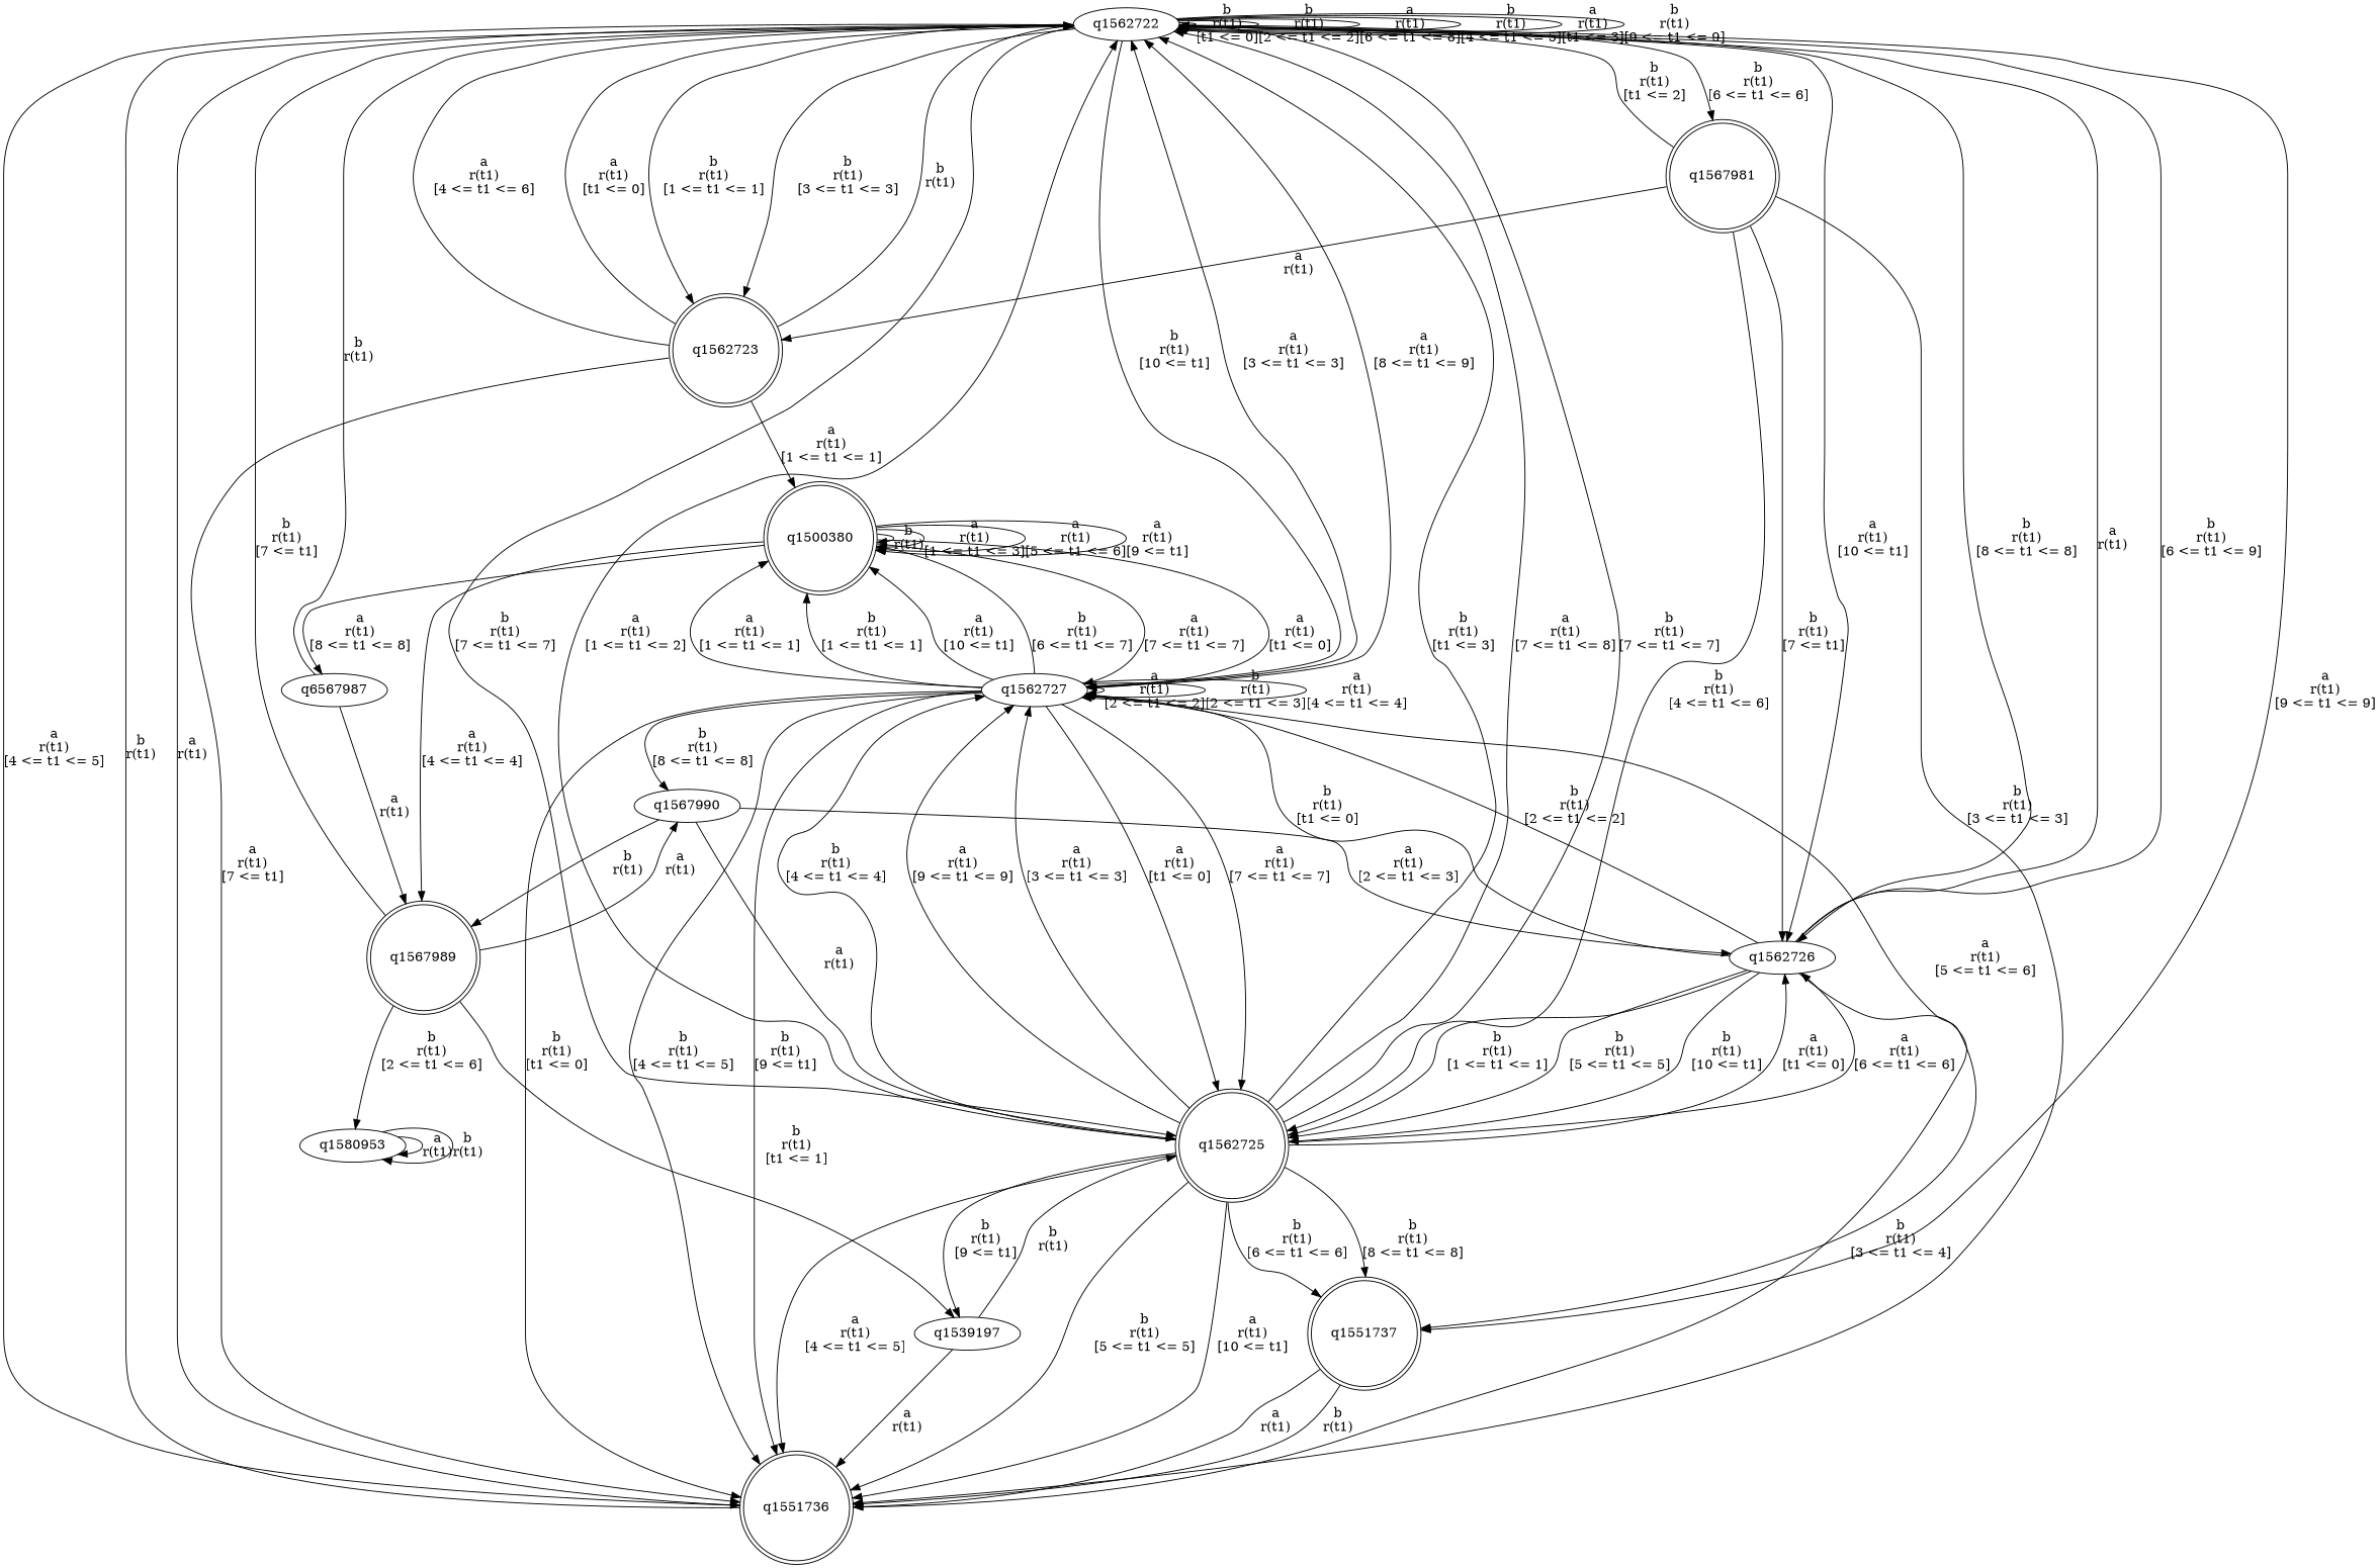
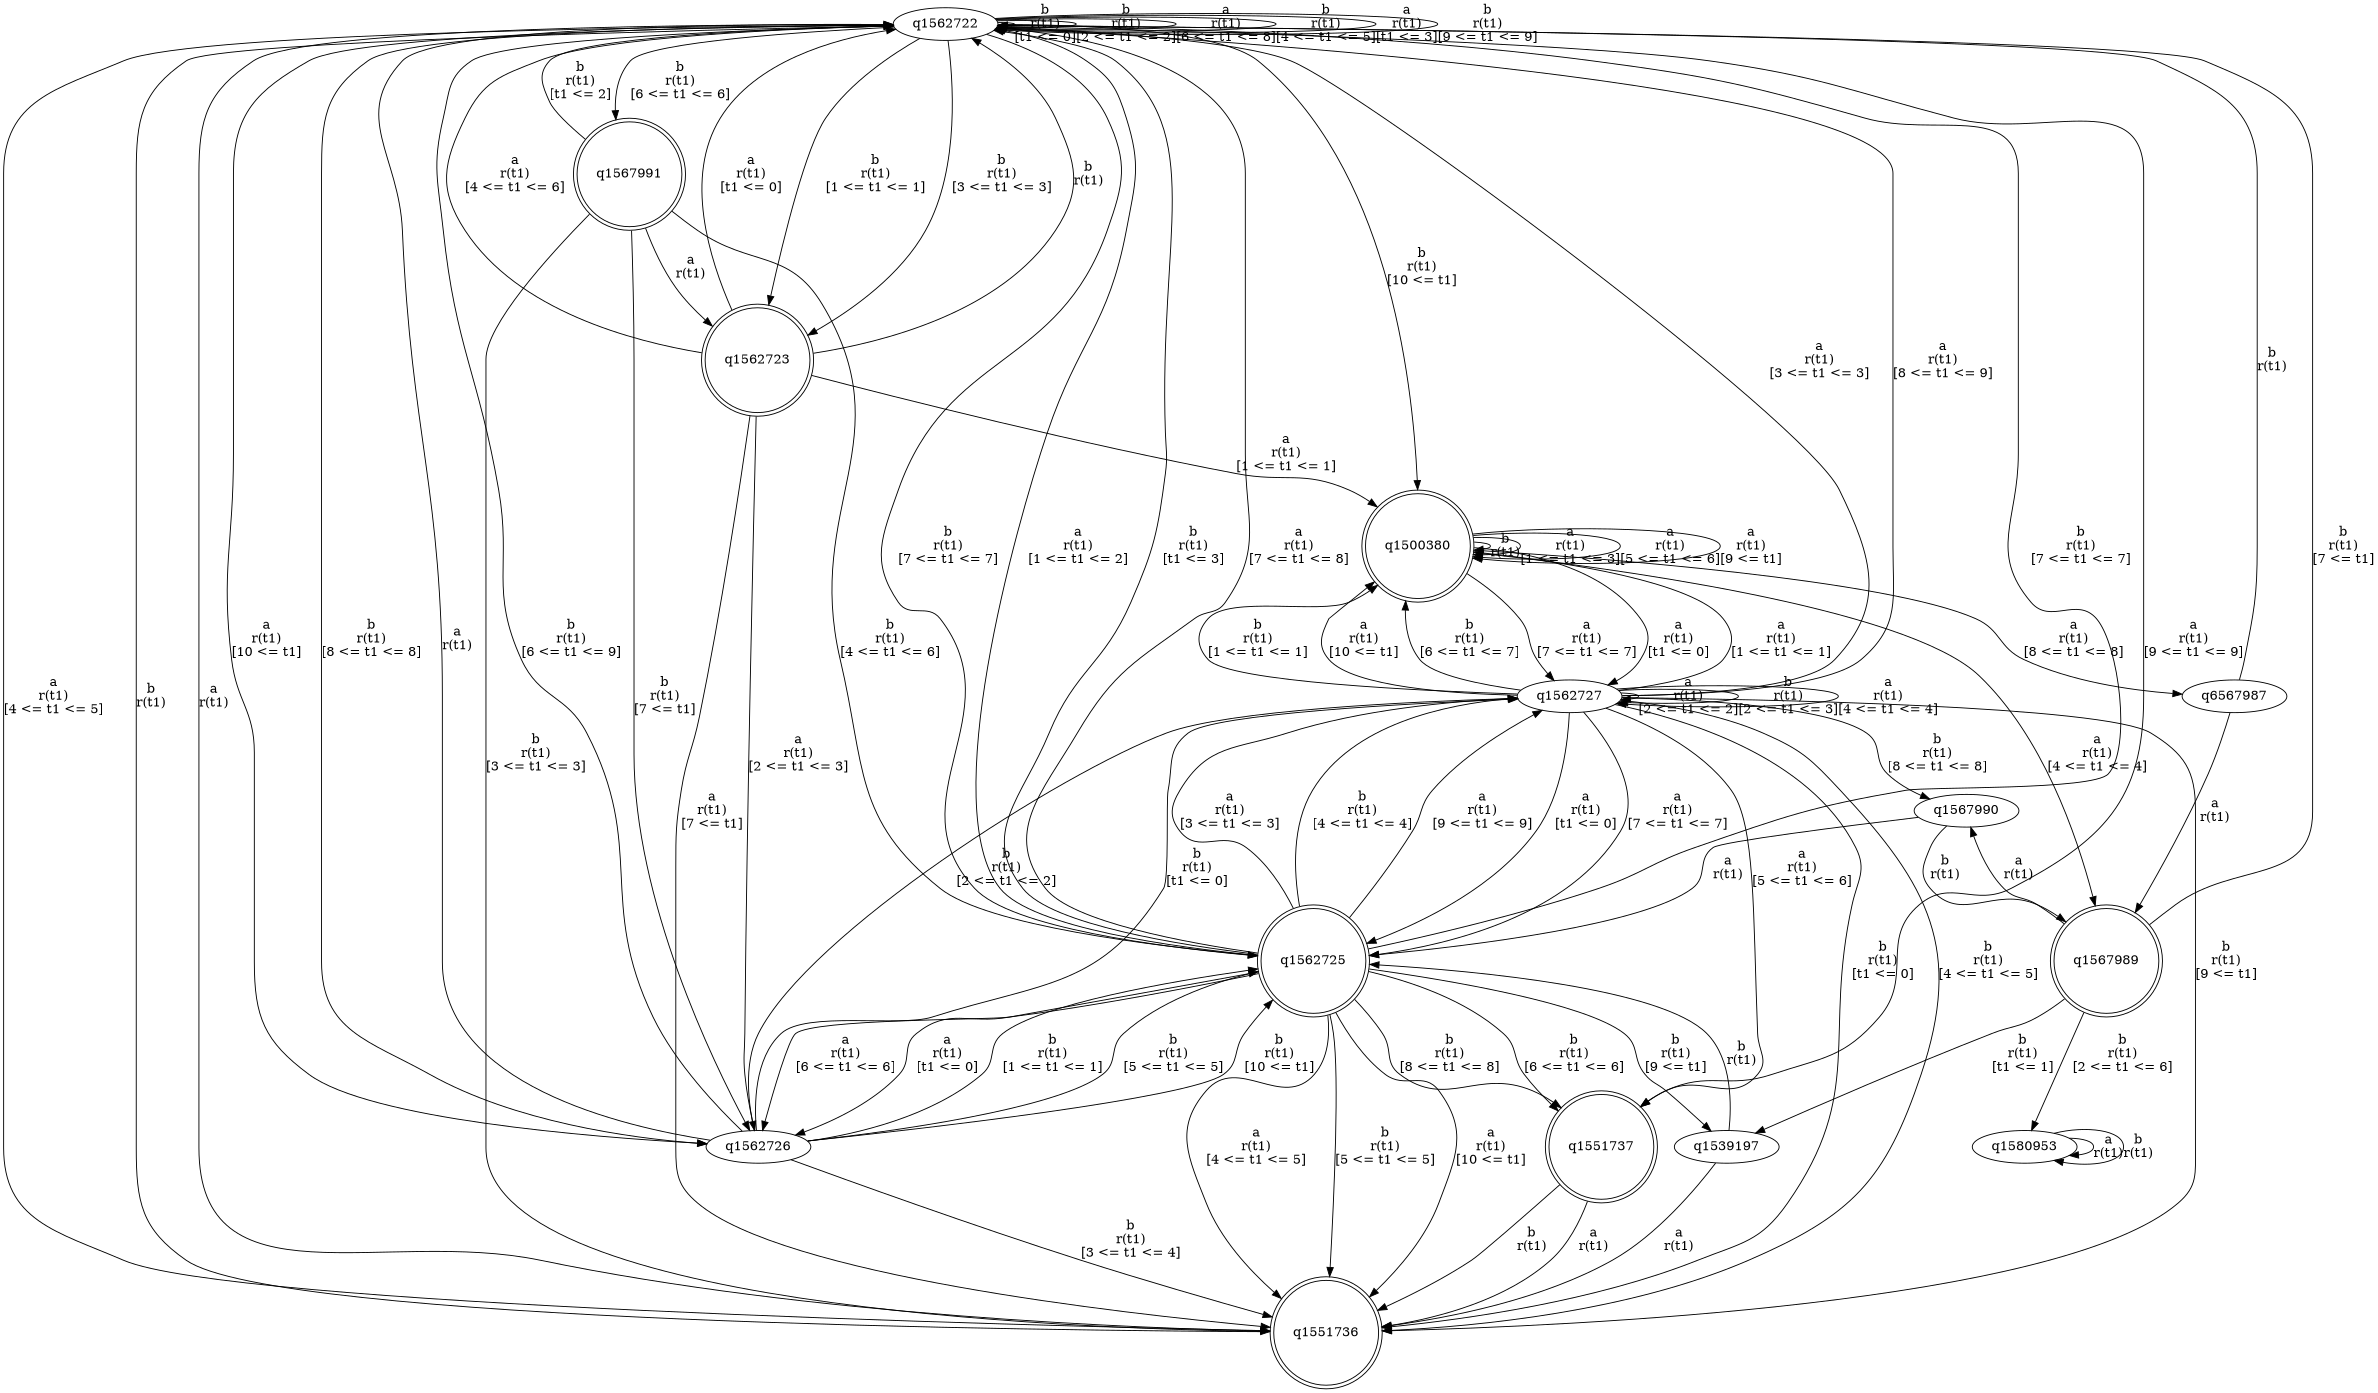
  digraph {
    node [shape=doublecircle]
    n1 [label=q1562722 shape=""]
    n2 [label=q1562723]
    n3 [label=q1551736]
    n4 [label=q1562726 shape=ellipse]
    n5 [label=q1562727 shape=""]
    n6 [label=q1562725]
    n7 [label=q1551737]
-   n8 [label=q1567981]
+   n8 [label=q1567991]
    n9 [label=q1500380]
    n10 [label=q1567990 shape=""]
    n11 [label=q1539197 shape=""]
    n12 [label=q1567989]
    n13 [label=q6567987 shape=""]
    n14 [label=q1580953 shape=""]
    n1 -> n1 [label="b\nr(t1)\n[t1 <= 0]"]
    n1 -> n1 [label="b\nr(t1)\n[2 <= t1 <= 2]"]
    n1 -> n1 [label="a\nr(t1)\n[6 <= t1 <= 8]"]
    n1 -> n1 [label="b\nr(t1)\n[4 <= t1 <= 5]"]
    n1 -> n1 [label="a\nr(t1)\n[t1 <= 3]"]
    n1 -> n1 [label="b\nr(t1)\n[9 <= t1 <= 9]"]
    n1 -> n2 [label="b\nr(t1)\n[1 <= t1 <= 1]"]
    n1 -> n2 [label="b\nr(t1)\n[3 <= t1 <= 3]"]
    n1 -> n3 [label="a\nr(t1)\n[4 <= t1 <= 5]"]
    n1 -> n4 [label="a\nr(t1)\n[10 <= t1]"]
    n1 -> n4 [label="b\nr(t1)\n[8 <= t1 <= 8]"]
-   n1 -> n5 [label="b\nr(t1)\n[10 <= t1]"]
+   n1 -> n9 [label="b\nr(t1)\n[10 <= t1]"]
    n1 -> n6 [label="b\nr(t1)\n[7 <= t1 <= 7]"]
    n1 -> n7 [label="a\nr(t1)\n[9 <= t1 <= 9]"]
    n1 -> n8 [label="b\nr(t1)\n[6 <= t1 <= 6]"]
    n2 -> n1 [label="b\nr(t1)\n"]
    n2 -> n1 [label="a\nr(t1)\n[4 <= t1 <= 6]"]
    n2 -> n1 [label="a\nr(t1)\n[t1 <= 0]"]
    n2 -> n3 [label="a\nr(t1)\n[7 <= t1]"]
-   n10 -> n4 [label="a\nr(t1)\n[2 <= t1 <= 3]"]
+   n2 -> n4 [label="a\nr(t1)\n[2 <= t1 <= 3]"]
    n2 -> n9 [label="a\nr(t1)\n[1 <= t1 <= 1]"]
    n3 -> n1 [label="b\nr(t1)\n"]
    n3 -> n1 [label="a\nr(t1)\n"]
    n4 -> n1 [label="a\nr(t1)\n"]
    n4 -> n1 [label="b\nr(t1)\n[6 <= t1 <= 9]"]
    n4 -> n3 [label="b\nr(t1)\n[3 <= t1 <= 4]"]
    n4 -> n5 [label="b\nr(t1)\n[t1 <= 0]"]
    n4 -> n5 [label="b\nr(t1)\n[2 <= t1 <= 2]"]
    n4 -> n6 [label="b\nr(t1)\n[1 <= t1 <= 1]"]
    n4 -> n6 [label="b\nr(t1)\n[5 <= t1 <= 5]"]
    n4 -> n6 [label="b\nr(t1)\n[10 <= t1]"]
    n5 -> n1 [label="a\nr(t1)\n[3 <= t1 <= 3]"]
    n5 -> n1 [label="a\nr(t1)\n[8 <= t1 <= 9]"]
    n5 -> n3 [label="b\nr(t1)\n[t1 <= 0]"]
    n5 -> n3 [label="b\nr(t1)\n[4 <= t1 <= 5]"]
    n5 -> n3 [label="b\nr(t1)\n[9 <= t1]"]
    n5 -> n5 [label="a\nr(t1)\n[2 <= t1 <= 2]"]
    n5 -> n5 [label="b\nr(t1)\n[2 <= t1 <= 3]"]
    n5 -> n5 [label="a\nr(t1)\n[4 <= t1 <= 4]"]
    n5 -> n6 [label="a\nr(t1)\n[t1 <= 0]"]
    n5 -> n6 [label="a\nr(t1)\n[7 <= t1 <= 7]"]
    n5 -> n7 [label="a\nr(t1)\n[5 <= t1 <= 6]"]
    n5 -> n9 [label="a\nr(t1)\n[1 <= t1 <= 1]"]
    n5 -> n9 [label="b\nr(t1)\n[1 <= t1 <= 1]"]
    n5 -> n9 [label="a\nr(t1)\n[10 <= t1]"]
    n5 -> n9 [label="b\nr(t1)\n[6 <= t1 <= 7]"]
    n5 -> n10 [label="b\nr(t1)\n[8 <= t1 <= 8]"]
    n6 -> n1 [label="a\nr(t1)\n[1 <= t1 <= 2]"]
    n6 -> n1 [label="b\nr(t1)\n[t1 <= 3]"]
    n6 -> n1 [label="a\nr(t1)\n[7 <= t1 <= 8]"]
    n6 -> n1 [label="b\nr(t1)\n[7 <= t1 <= 7]"]
    n6 -> n3 [label="a\nr(t1)\n[4 <= t1 <= 5]"]
    n6 -> n3 [label="b\nr(t1)\n[5 <= t1 <= 5]"]
    n6 -> n3 [label="a\nr(t1)\n[10 <= t1]"]
    n6 -> n4 [label="a\nr(t1)\n[t1 <= 0]"]
    n6 -> n4 [label="a\nr(t1)\n[6 <= t1 <= 6]"]
    n6 -> n5 [label="a\nr(t1)\n[3 <= t1 <= 3]"]
    n6 -> n5 [label="b\nr(t1)\n[4 <= t1 <= 4]"]
    n6 -> n5 [label="a\nr(t1)\n[9 <= t1 <= 9]"]
    n6 -> n7 [label="b\nr(t1)\n[6 <= t1 <= 6]"]
    n6 -> n7 [label="b\nr(t1)\n[8 <= t1 <= 8]"]
    n6 -> n11 [label="b\nr(t1)\n[9 <= t1]"]
    n7 -> n3 [label="b\nr(t1)\n"]
    n7 -> n3 [label="a\nr(t1)\n"]
    n8 -> n1 [label="b\nr(t1)\n[t1 <= 2]"]
    n8 -> n2 [label="a\nr(t1)\n"]
    n8 -> n3 [label="b\nr(t1)\n[3 <= t1 <= 3]"]
    n8 -> n4 [label="b\nr(t1)\n[7 <= t1]"]
    n8 -> n6 [label="b\nr(t1)\n[4 <= t1 <= 6]"]
    n9 -> n5 [label="a\nr(t1)\n[t1 <= 0]"]
    n9 -> n5 [label="a\nr(t1)\n[7 <= t1 <= 7]"]
    n9 -> n9 [label="b\nr(t1)\n"]
    n9 -> n9 [label="a\nr(t1)\n[1 <= t1 <= 3]"]
    n9 -> n9 [label="a\nr(t1)\n[5 <= t1 <= 6]"]
    n9 -> n9 [label="a\nr(t1)\n[9 <= t1]"]
    n9 -> n12 [label="a\nr(t1)\n[4 <= t1 <= 4]"]
    n9 -> n13 [label="a\nr(t1)\n[8 <= t1 <= 8]"]
    n10 -> n6 [label="a\nr(t1)\n"]
    n10 -> n12 [label="b\nr(t1)\n"]
    n11 -> n3 [label="a\nr(t1)\n"]
    n11 -> n6 [label="b\nr(t1)\n"]
    n12 -> n1 [label="b\nr(t1)\n[7 <= t1]"]
    n12 -> n10 [label="a\nr(t1)\n"]
    n12 -> n11 [label="b\nr(t1)\n[t1 <= 1]"]
    n12 -> n14 [label="b\nr(t1)\n[2 <= t1 <= 6]"]
    n13 -> n1 [label="b\nr(t1)\n"]
    n13 -> n12 [label="a\nr(t1)\n"]
    n14 -> n14 [label="a\nr(t1)\n"]
    n14 -> n14 [label="b\nr(t1)\n"]
  }
